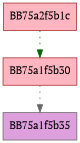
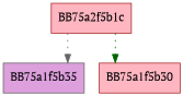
  digraph {
    fontname="PT Serif"
    splines=ortho
    node [color=brown fillcolor=lightpink fontname="PT Serif" shape=box style=filled]
    edge [fontname="PT Serif" style=dotted]
    n1 [label=BB75a2f5b1c]
    BB75a1f5b35 [color=gray40 fillcolor=plum]
    BB75a1f5b30
-   BB75a1f5b30 -> BB75a1f5b35 [color=gray40]
+   n1 -> BB75a1f5b35 [color=gray40]
    n1 -> BB75a1f5b30 [color=darkgreen]
  }
